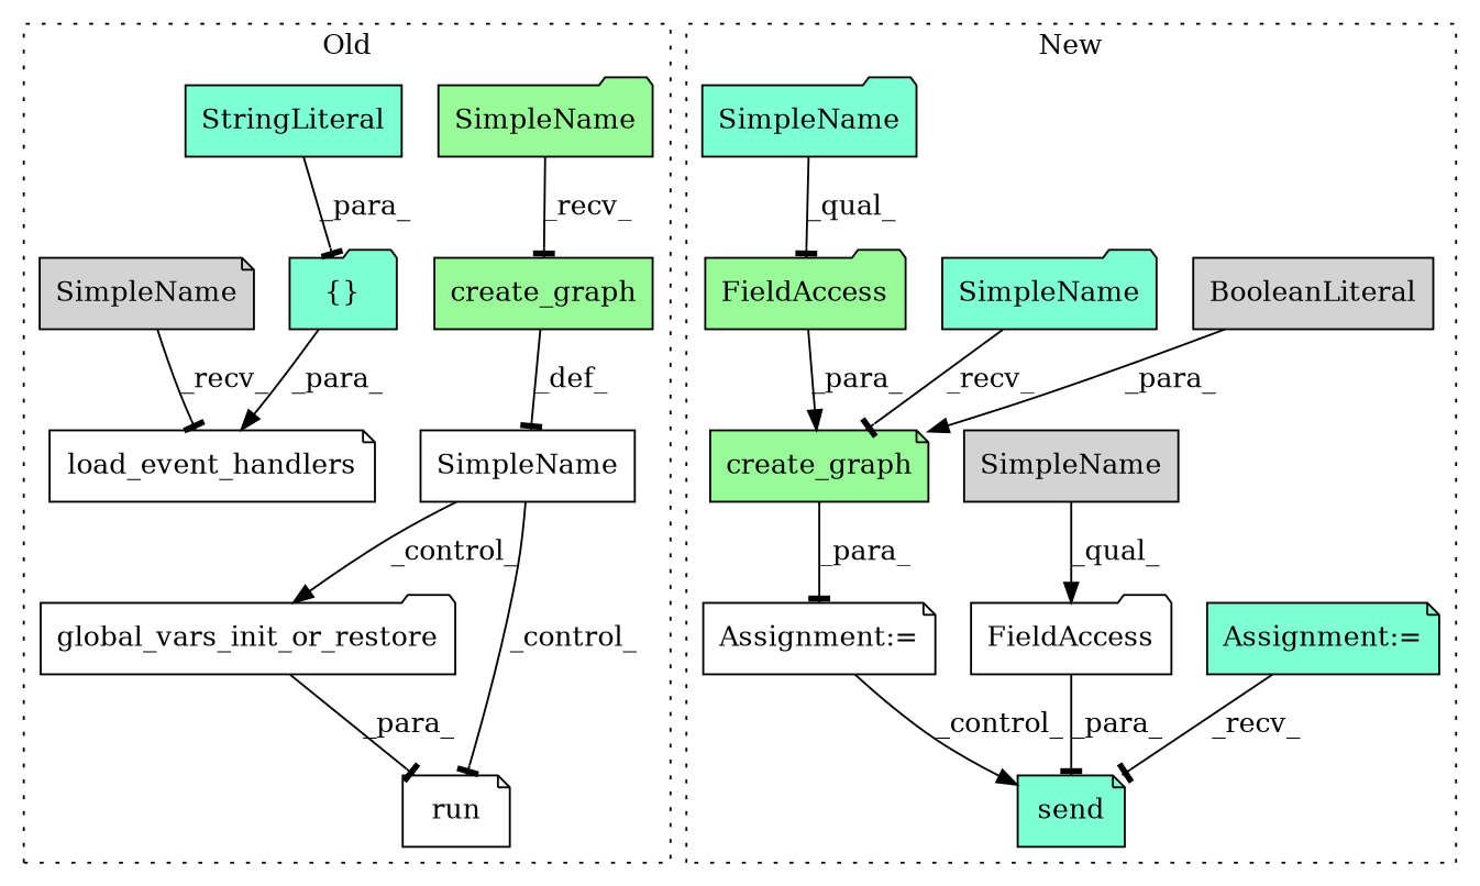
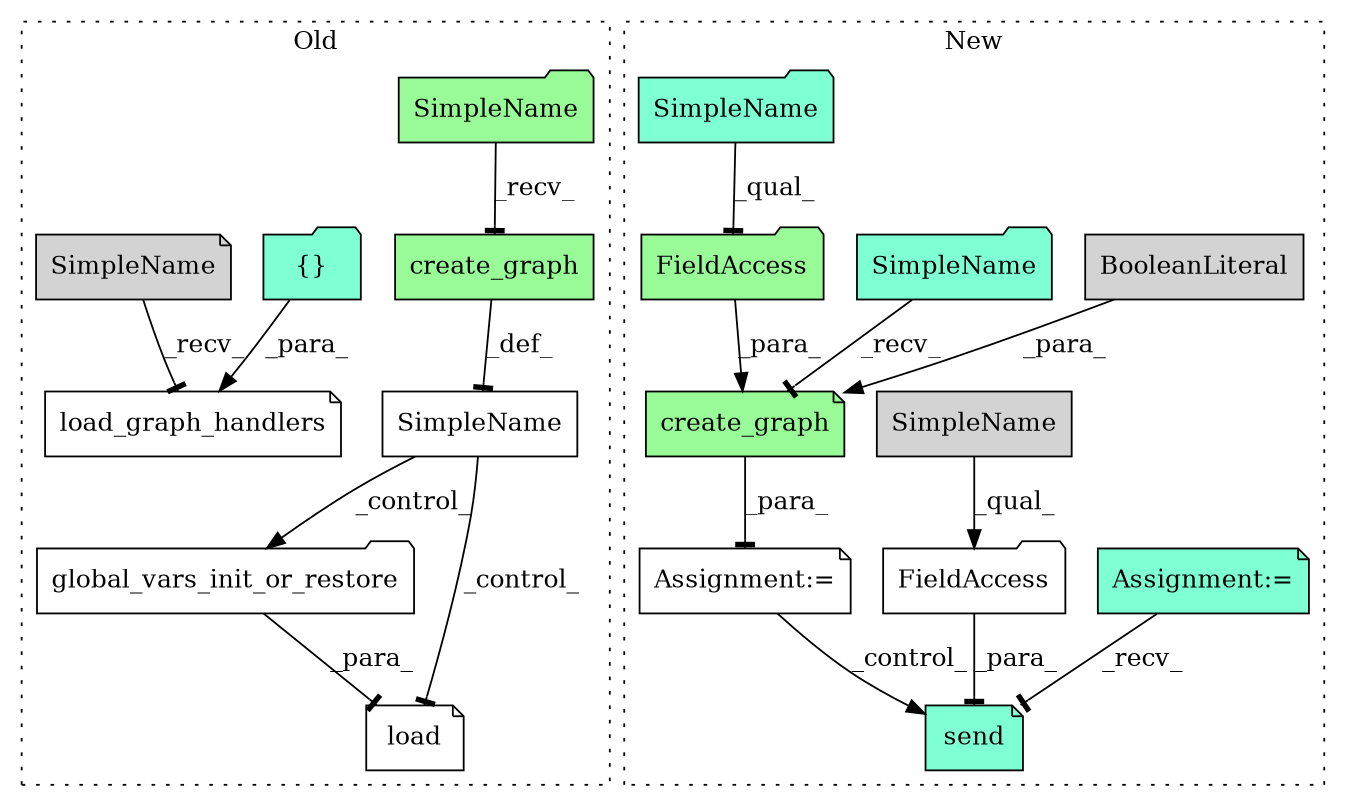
  digraph {
    node [a=32 fillcolor=white l=11 s=3963 shape=folder style=filled]
    edge [arrowhead=tee]
    n1 [l=29 label=global_vars_init_or_restore s=3880]
    n2 [fillcolor=palegreen l=14 label=create_graph s=3830 shape=box]
-   n3 [l="4,1" label=run s="3876,3909" shape=note]
+   n3 [l="4,1" label=load s="3876,3909" shape=note]
    n4 [a=42 label=SimpleName shape=box l="" s=""]
-   n5 [l="20,1" label=load_event_handlers s="3699,3783" shape=note]
+   n5 [l="20,1" label=load_graph_handlers s="3699,3783" shape=note]
    n6 [a=4 fillcolor=aquamarine l="1,1" label="{}" s="3731,3782"]
-   n7 [a=45 fillcolor=aquamarine l=50 label=StringLiteral s=3732 shape=box]
    n8 [a=42 fillcolor=palegreen label=SimpleName s=3818]
    n9 [a=42 fillcolor=lightgrey label=SimpleName s=3687 shape=note]
    n10 [fillcolor=palegreen l="13,1" label=create_graph s="3950,3985" shape=note]
    n11 [a=22 fillcolor=palegreen l=15 label=FieldAccess]
    n12 [a=9 fillcolor=lightgrey l=4 label=BooleanLiteral s=3981 shape=box]
    n13 [a=7 l=1 label="Assignment:=" s=3937 shape=note]
    n14 [a=22 l=15 label=FieldAccess s=4121]
    n15 [fillcolor=aquamarine l="5,1" label=send s="4116,4141" shape=note]
    n16 [a=7 fillcolor=aquamarine l=16 label="Assignment:=" s=3832 shape=note]
    n17 [a=42 fillcolor=aquamarine label=SimpleName s=3938]
    n18 [a=42 fillcolor=lightgrey label=SimpleName s=4121 shape=box]
    n19 [a=42 fillcolor=aquamarine label=SimpleName]
    subgraph cluster_1 {
      label=Old
      style=dotted
      n1
      n2
      n3
      n4
      n5
      n6
-     n7
      n8
      n9
    }
    subgraph cluster_2 {
      label=New
      style=dotted
      n10
      n11
      n12
      n13
      n14
      n15
      n16
      n17
      n18
      n19
    }
    n1 -> n3 [label=_para_]
    n2 -> n4 [label=_def_]
    n4 -> n1 [arrowhead=normal label=_control_]
    n4 -> n3 [label=_control_]
    n6 -> n5 [arrowhead=normal label=_para_]
-   n7 -> n6 [label=_para_]
    n8 -> n2 [label=_recv_]
    n9 -> n5 [label=_recv_]
    n10 -> n13 [label=_para_]
    n11 -> n10 [arrowhead=normal label=_para_]
    n12 -> n10 [arrowhead=normal label=_para_]
    n13 -> n15 [arrowhead=normal label=_control_]
    n14 -> n15 [label=_para_]
    n16 -> n15 [label=_recv_]
    n17 -> n10 [label=_recv_]
    n18 -> n14 [arrowhead=normal label=_qual_]
    n19 -> n11 [label=_qual_]
  }
